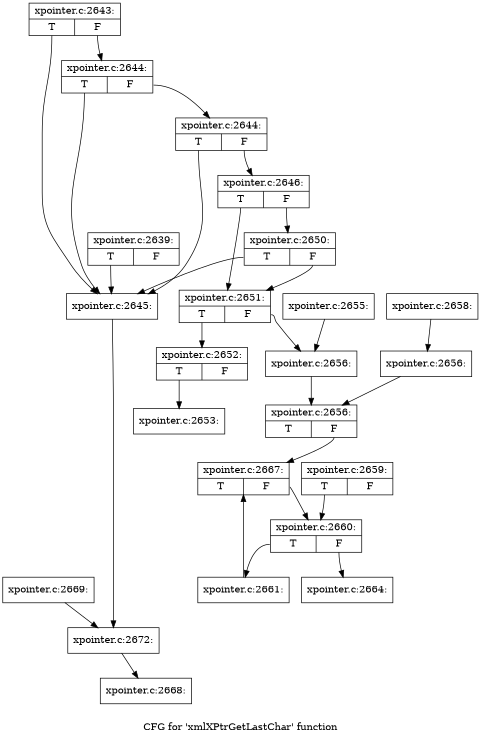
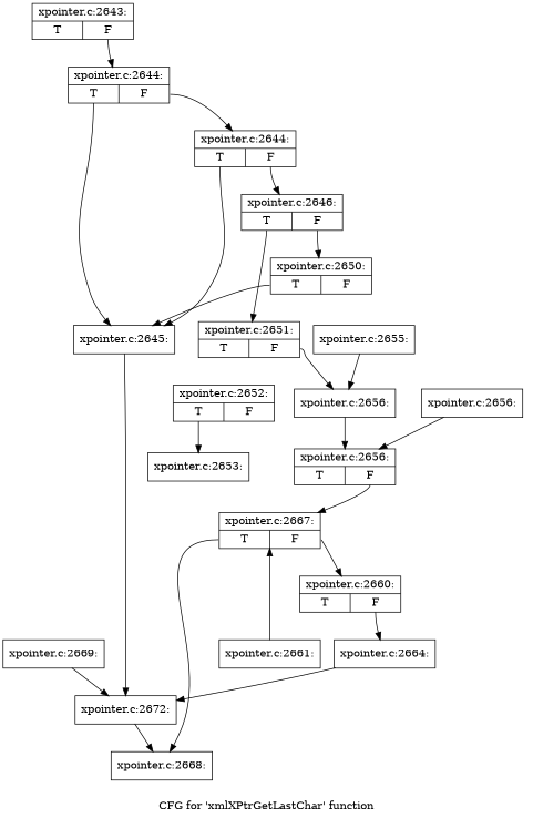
  digraph {
    label="CFG for 'xmlXPtrGetLastChar' function"
    node [shape=record]
    edge [tailport=s0]
-   n1 [label="{xpointer.c:2639:|{<s0>T|<s1>F}}"]
    n2 [label="{xpointer.c:2645:}"]
    n3 [label="{xpointer.c:2672:}"]
    n4 [label="{xpointer.c:2643:|{<s0>T|<s1>F}}"]
    n5 [label="{xpointer.c:2644:|{<s0>T|<s1>F}}"]
    n6 [label="{xpointer.c:2668:}"]
    n7 [label="{xpointer.c:2644:|{<s0>T|<s1>F}}"]
    n8 [label="{xpointer.c:2646:|{<s0>T|<s1>F}}"]
    n9 [label="{xpointer.c:2650:|{<s0>T|<s1>F}}"]
    n10 [label="{xpointer.c:2651:|{<s0>T|<s1>F}}"]
    n11 [label="{xpointer.c:2652:|{<s0>T|<s1>F}}"]
    n12 [label="{xpointer.c:2653:}"]
    n13 [label="{xpointer.c:2655:}"]
    n14 [label="{xpointer.c:2656:}"]
    n15 [label="{xpointer.c:2656:|{<s0>T|<s1>F}}"]
    n16 [label="{xpointer.c:2667:|{<s0>T|<s1>F}}"]
    n17 [label="{xpointer.c:2660:|{<s0>T|<s1>F}}"]
-   n18 [label="{xpointer.c:2658:}"]
    n19 [label="{xpointer.c:2656:}"]
-   n20 [label="{xpointer.c:2659:|{<s0>T|<s1>F}}"]
    n21 [label="{xpointer.c:2669:}"]
    n22 [label="{xpointer.c:2664:}"]
    n23 [label="{xpointer.c:2661:}"]
-   n1 -> n2
    n2 -> n3
    n3 -> n6
-   n4 -> n2
    n4 -> n5 [tailport=s1]
    n5 -> n2
    n5 -> n7 [tailport=s1]
    n7 -> n2
    n7 -> n8 [tailport=s1]
    n8 -> n9 [tailport=s1]
    n8 -> n10
    n9 -> n2
-   n9 -> n10 [tailport=s1]
-   n10 -> n11
    n10 -> n14 [tailport=s1]
    n11 -> n12
    n13 -> n14
    n14 -> n15
    n15 -> n16 [tailport=s1]
+   n16 -> n6
    n16 -> n17 [tailport=s1]
    n17 -> n22 [tailport=s1]
-   n17 -> n23
-   n18 -> n19
    n19 -> n15
-   n20 -> n17
    n21 -> n3
+   n22 -> n3
    n23 -> n16
  }
